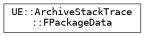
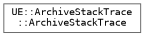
  digraph {
    rankdir=LR
    fontname="DejaVu Sans Mono"
-   n1 [color=grey40 fillcolor=white fontname="DejaVu Sans Mono" fontsize=10 height=0.2 label="UE::ArchiveStackTrace\l::FPackageData" shape=box style=filled width=0.4]
+   n1 [color=grey40 fillcolor=white fontname="DejaVu Sans Mono" fontsize=10 height=0.2 label="UE::ArchiveStackTrace\l::ArchiveStackTrace" shape=box style=filled width=0.4]
  }
